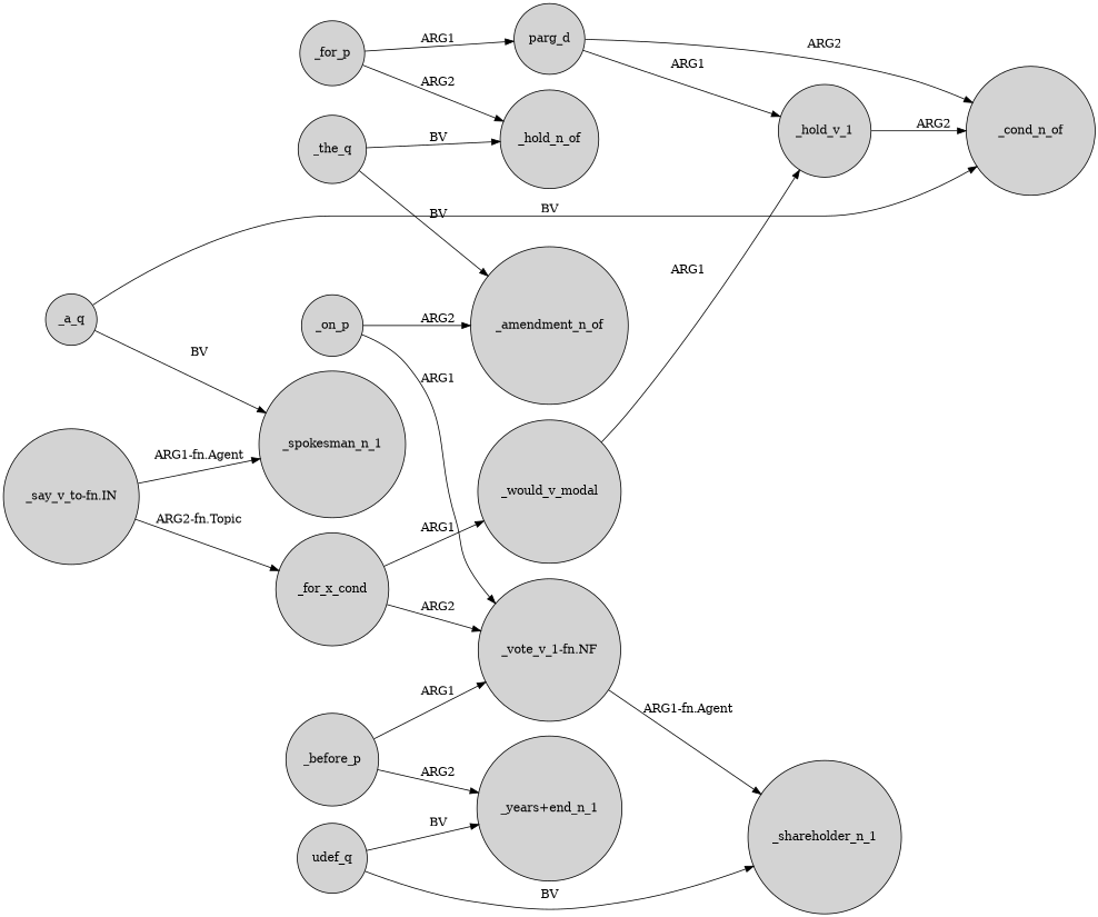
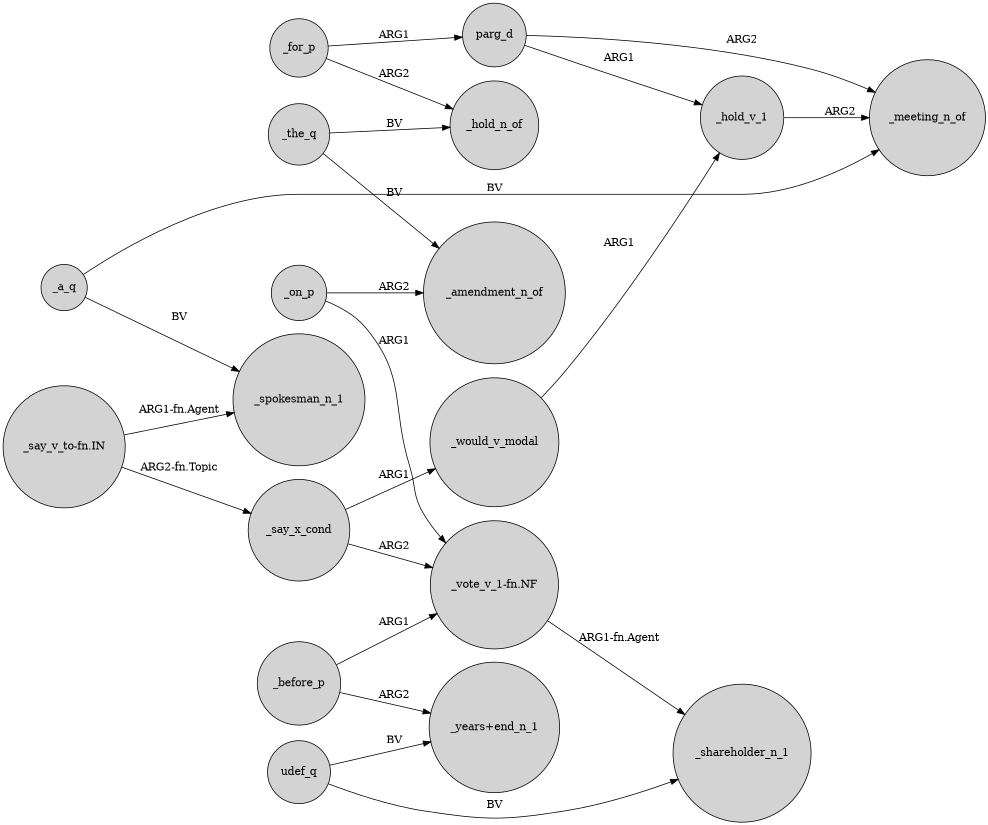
  digraph {
    rankdir=LR
    node [shape=circle style=filled]
    n1 [label=_hold_n_of]
    _for_p
    parg_d
    "_vote_v_1-fn.NF"
    _shareholder_n_1
-   _for_x_cond
+   _for_x_cond [label=_say_x_cond]
    _would_v_modal
    _hold_v_1
-   _meeting_n_of [label=_cond_n_of]
+   _meeting_n_of
    _on_p
    _amendment_n_of
    udef_q
    "_years+end_n_1"
    _a_q
    _spokesman_n_1
    _before_p
    _the_q
    "_say_v_to-fn.IN"
    _for_p -> n1 [label=ARG2]
    _for_p -> parg_d [label=ARG1]
    parg_d -> _hold_v_1 [label=ARG1]
    parg_d -> _meeting_n_of [label=ARG2]
    "_vote_v_1-fn.NF" -> _shareholder_n_1 [label="ARG1-fn.Agent"]
    _for_x_cond -> "_vote_v_1-fn.NF" [label=ARG2]
    _for_x_cond -> _would_v_modal [label=ARG1]
    _would_v_modal -> _hold_v_1 [label=ARG1]
    _hold_v_1 -> _meeting_n_of [label=ARG2]
    _on_p -> "_vote_v_1-fn.NF" [label=ARG1]
    _on_p -> _amendment_n_of [label=ARG2]
    udef_q -> _shareholder_n_1 [label=BV]
    udef_q -> "_years+end_n_1" [label=BV]
    _a_q -> _meeting_n_of [label=BV]
    _a_q -> _spokesman_n_1 [label=BV]
    _before_p -> "_vote_v_1-fn.NF" [label=ARG1]
    _before_p -> "_years+end_n_1" [label=ARG2]
    _the_q -> n1 [label=BV]
    _the_q -> _amendment_n_of [label=BV]
    "_say_v_to-fn.IN" -> _for_x_cond [label="ARG2-fn.Topic"]
    "_say_v_to-fn.IN" -> _spokesman_n_1 [label="ARG1-fn.Agent"]
  }
